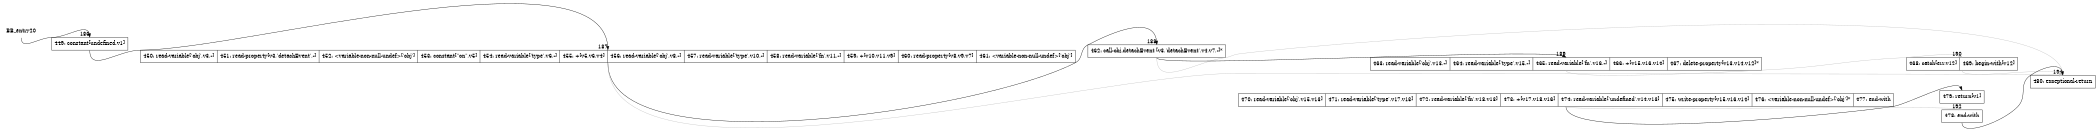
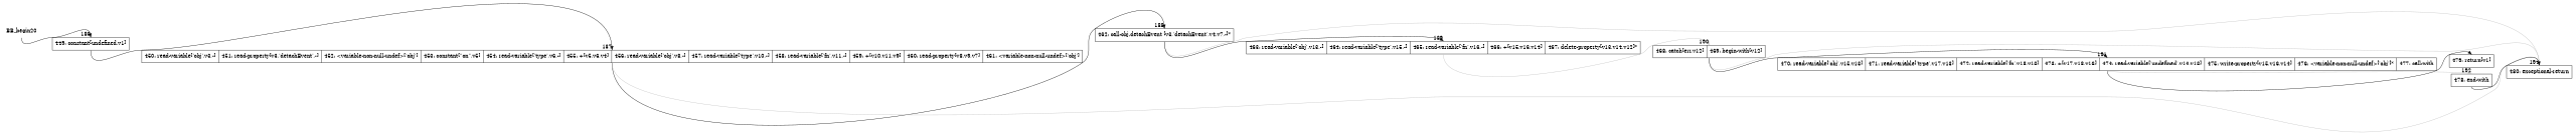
  digraph {
    rankdir=LR
    node [shape=record]
    edge [headport=n tailport=s]
-   BB_entry20 [shape=none]
+   BB_entry20 [shape=none label=BB_begin20]
    n2 [label="{449: constant[undefined,v1]}"]
    n3 [label="{450: read-variable['obj',v3,-]|451: read-property[v3,'detachEvent',-]|452: \<variable-non-null-undef\>['obj']|453: constant[\"on\",v5]|454: read-variable['type',v6,-]|455: +[v5,v6,v4]|456: read-variable['obj',v8,-]|457: read-variable['type',v10,-]|458: read-variable['fn',v11,-]|459: +[v10,v11,v9]|460: read-property[v8,v9,v7]|461: \<variable-non-null-undef\>['obj']}"]
    n4 [label="{462: call-obj.detachEvent [v3,'detachEvent',v4,v7,-]*}"]
    n5 [label="{480: exceptional-return}"]
    n6 [label="{463: read-variable['obj',v13,-]|464: read-variable['type',v15,-]|465: read-variable['fn',v16,-]|466: +[v15,v16,v14]|467: delete-property[v13,v14,v12]*}"]
    n7 [label="{468: catch[err,v12]|469: begin-with[v12]}"]
    n8 [label="{479: return[v1]}"]
-   n9 [label="{470: read-variable['obj',v15,v13]|471: read-variable['type',v17,v13]|472: read-variable['fn',v18,v13]|473: +[v17,v18,v16]|474: read-variable['undefined',v14,v13]|475: write-property[v15,v16,v14]|476: \<variable-non-null-undef\>['obj']*|477: end-with}"]
+   n9 [label="{470: read-variable['obj',v15,v13]|471: read-variable['type',v17,v13]|472: read-variable['fn',v18,v13]|473: +[v17,v18,v16]|474: read-variable['undefined',v14,v13]|475: write-property[v15,v16,v14]|476: \<variable-non-null-undef\>['obj']*|477: call-with}"]
    n10 [label="{478: end-with}"]
    BB_entry20 -> n2 [headlabel="    186"]
    n2 -> n3 [headlabel="      187"]
    n3 -> n4 [headlabel="      188"]
    n3 -> n5 [color=gray headlabel="      194"]
    n4 -> n5 [color=gray]
    n4 -> n6 [headlabel="      189"]
    n6 -> n7 [color=gray headlabel="      190"]
    n7 -> n5 [color=gray]
+   n7 -> n9 [headlabel="      191"]
    n9 -> n8
    n9 -> n10 [color=gray headlabel="      192"]
    n10 -> n5
  }
